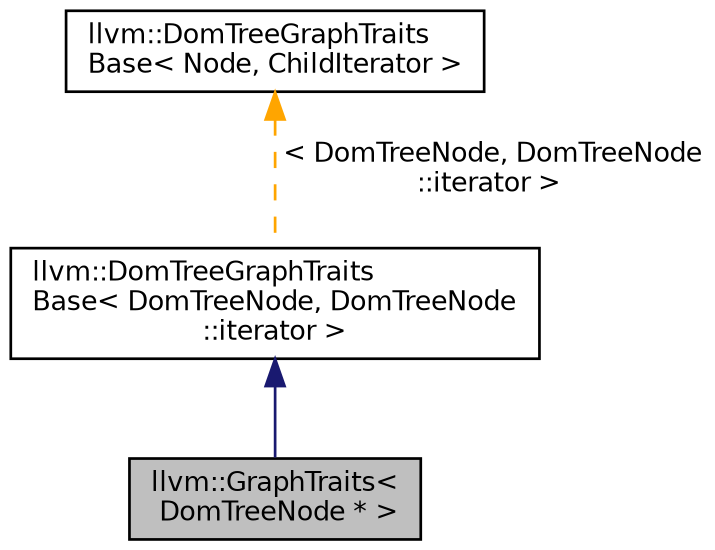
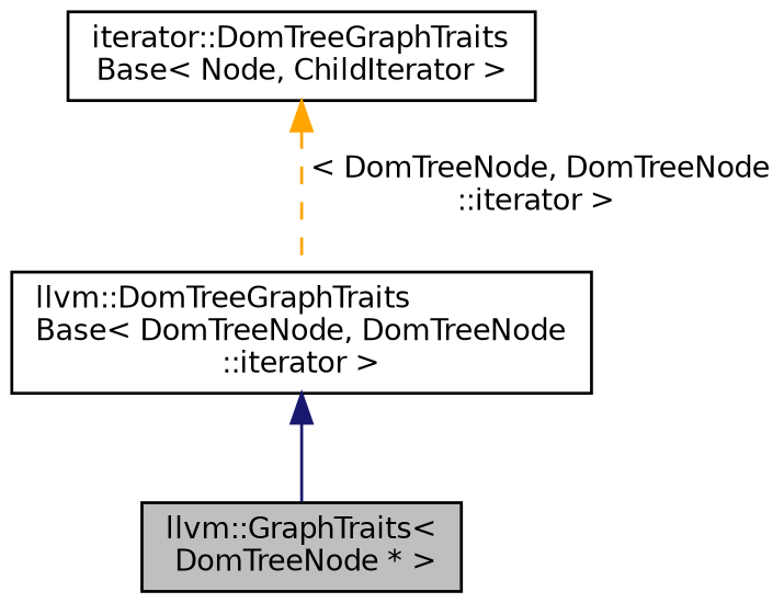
  digraph {
    node [color=black fontname=Helvetica fontsize=10 shape=box]
    edge [dir=back fontname=Helvetica fontsize=10 labelfontname=Helvetica labelfontsize=10]
    n1 [fillcolor=grey75 fontcolor=black height=0.2 label="llvm::GraphTraits\<\l DomTreeNode * \>" style=filled width=0.4]
    n2 [height=0.2 label="llvm::DomTreeGraphTraits\lBase\< DomTreeNode, DomTreeNode\l::iterator \>" width=0.4]
-   n3 [height=0.2 label="llvm::DomTreeGraphTraits\lBase\< Node, ChildIterator \>" width=0.4]
+   n3 [height=0.2 label="iterator::DomTreeGraphTraits\lBase\< Node, ChildIterator \>" width=0.4]
    n2 -> n1 [color=midnightblue style=solid]
    n3 -> n2 [color=orange label=" \< DomTreeNode, DomTreeNode\l::iterator \>" style=dashed]
  }
